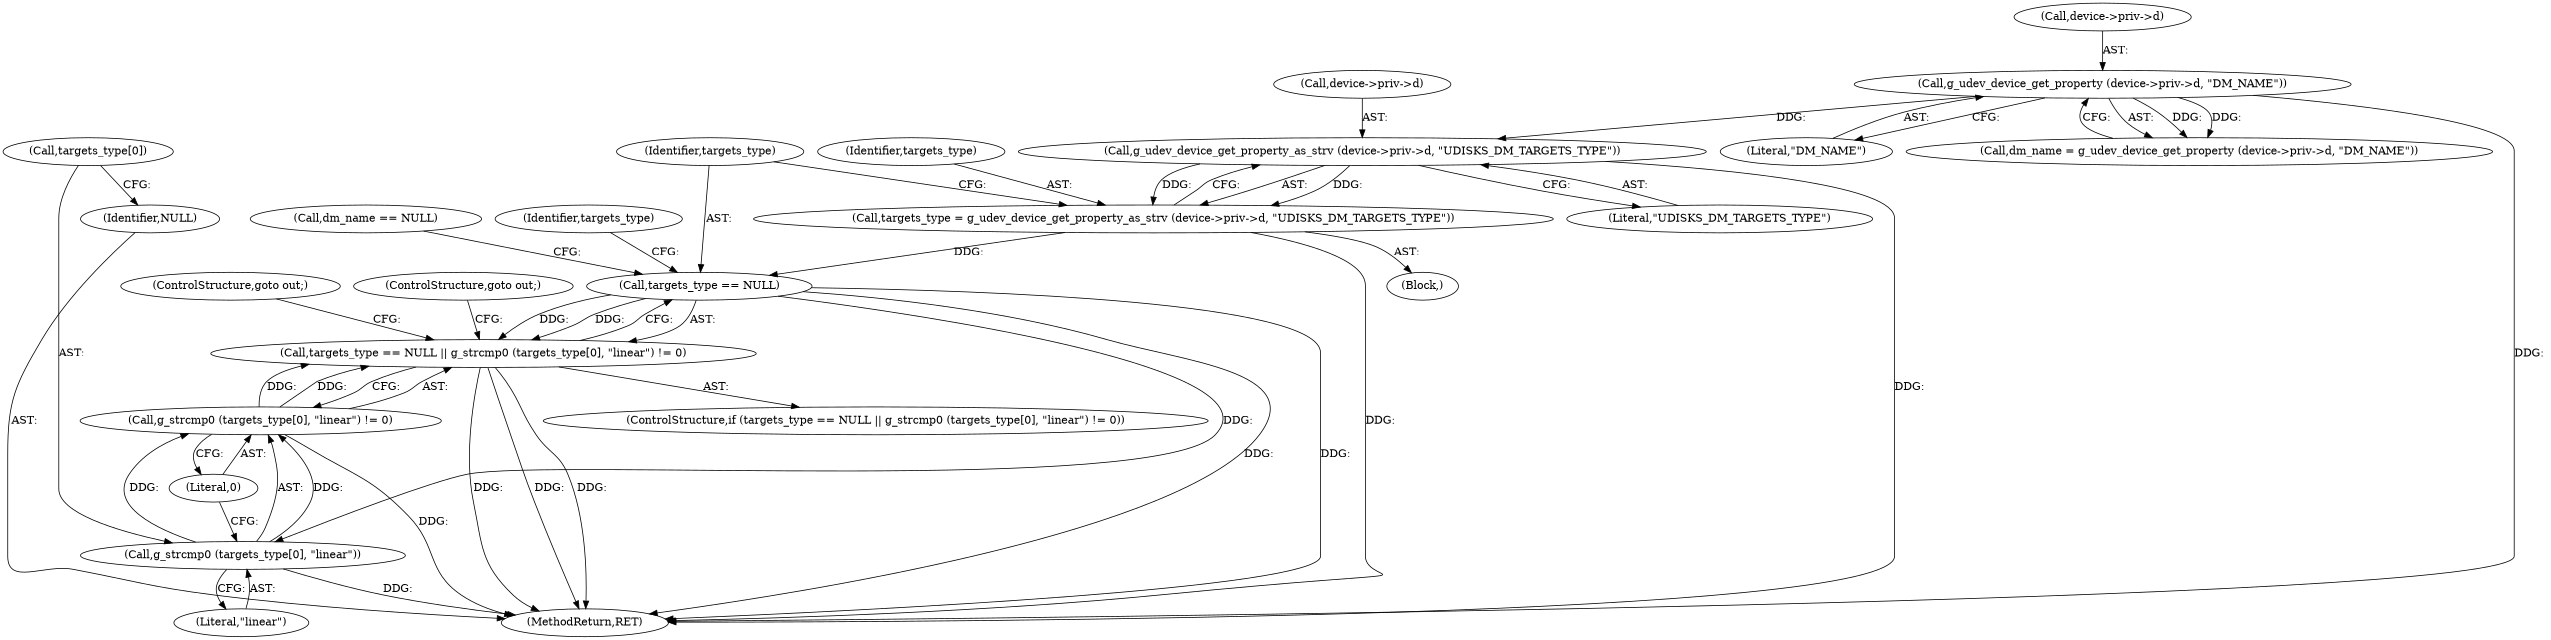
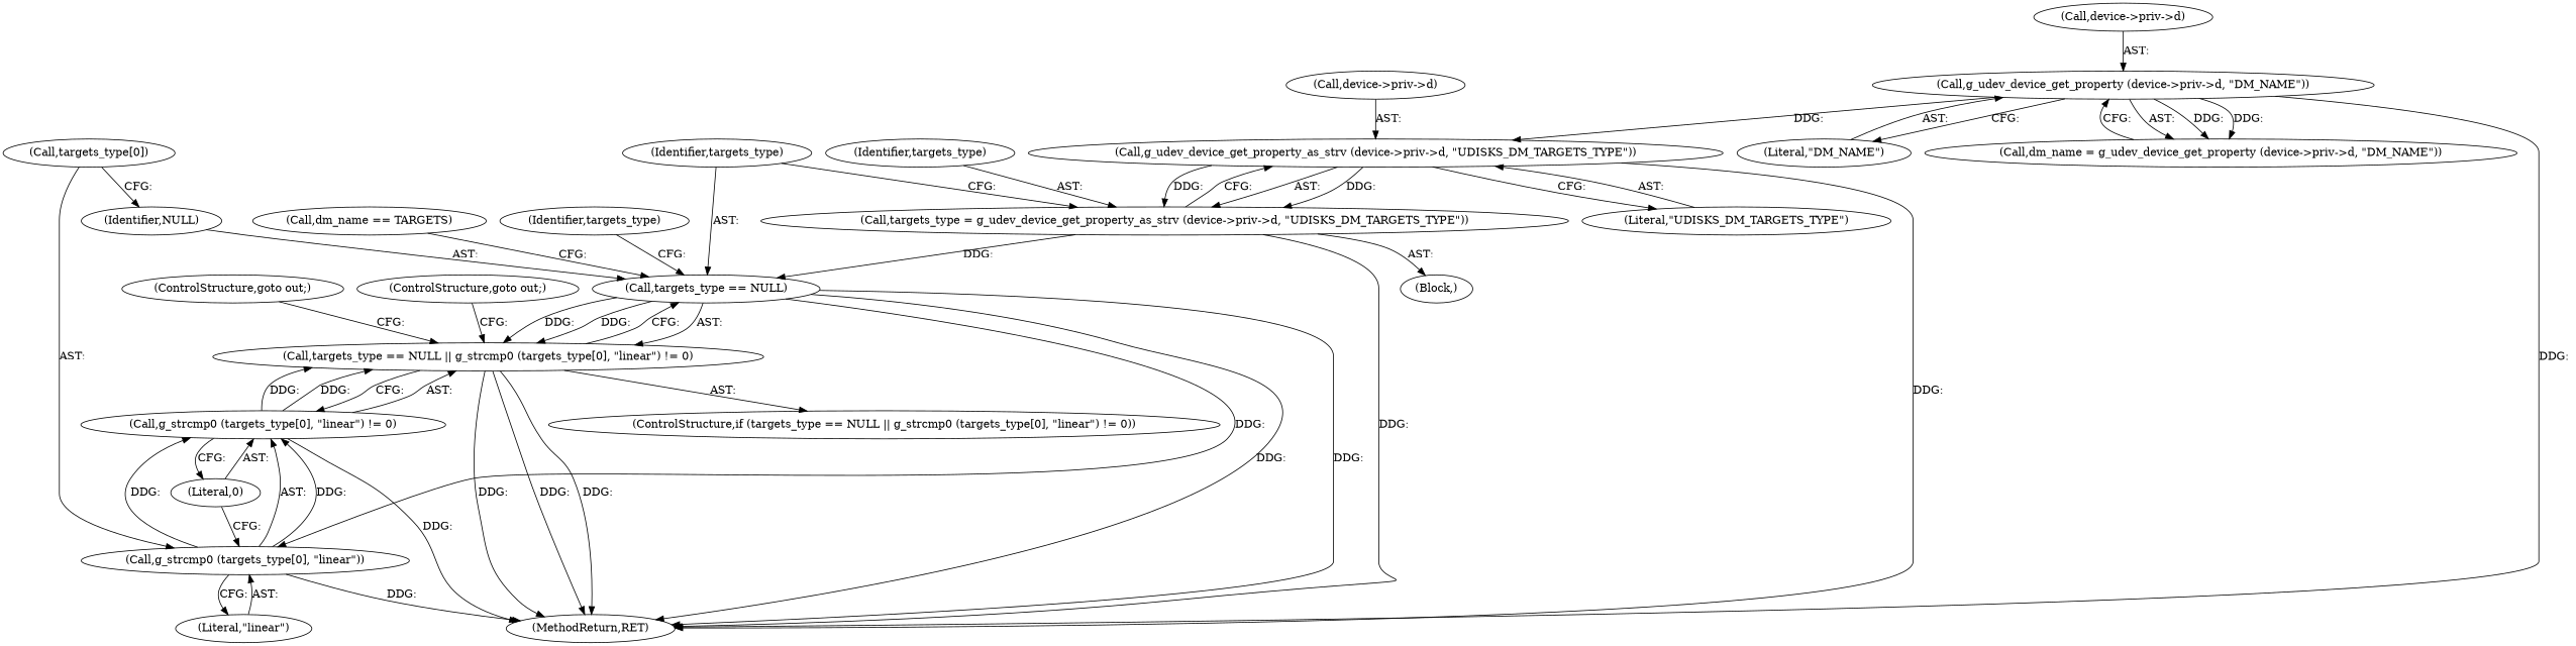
  digraph {
    n1 [label="(Call,g_udev_device_get_property_as_strv (device->priv->d, \"UDISKS_DM_TARGETS_TYPE\"))"]
    n2 [label="(Call,targets_type = g_udev_device_get_property_as_strv (device->priv->d, \"UDISKS_DM_TARGETS_TYPE\"))"]
    n3 [label="(MethodReturn,RET)"]
    n4 [label="(Literal,\"UDISKS_DM_TARGETS_TYPE\")"]
    n5 [label="(Call,targets_type == NULL)"]
    n6 [label="(Block,)"]
    n7 [label="(Call,g_udev_device_get_property (device->priv->d, \"DM_NAME\"))"]
    n8 [label="(Literal,\"DM_NAME\")"]
    n9 [label="(Call,dm_name = g_udev_device_get_property (device->priv->d, \"DM_NAME\"))"]
    n10 [label="(Call,targets_type == NULL || g_strcmp0 (targets_type[0], \"linear\") != 0)"]
    n11 [label="(Call,g_strcmp0 (targets_type[0], \"linear\"))"]
    n12 [label="(Call,g_strcmp0 (targets_type[0], \"linear\") != 0)"]
    n13 [label="(ControlStructure,if (targets_type == NULL || g_strcmp0 (targets_type[0], \"linear\") != 0))"]
    n14 [label="(Literal,\"linear\")"]
    n15 [label="(Identifier,NULL)"]
    n16 [label="(Literal,0)"]
-   n17 [label="(Call,dm_name == NULL)"]
+   n17 [label="(Call,dm_name == TARGETS)"]
    n18 [label="(Identifier,targets_type)"]
    n19 [label="(ControlStructure,goto out;)"]
    n20 [label="(Call,device->priv->d)"]
    n21 [label="(Call,device->priv->d)"]
    n22 [label="(Identifier,targets_type)"]
    n23 [label="(Call,targets_type[0])"]
    n24 [label="(Identifier,targets_type)"]
    n25 [label="(ControlStructure,goto out;)"]
    n1 -> n2 [label="AST: "]
    n1 -> n2 [label="DDG: "]
    n1 -> n2 [label="DDG: "]
    n1 -> n3 [label="DDG: "]
    n1 -> n4 [label="CFG: "]
    n2 -> n1 [label="CFG: "]
    n2 -> n3 [label="DDG: "]
    n2 -> n5 [label="DDG: "]
    n2 -> n6 [label="AST: "]
    n4 -> n1 [label="AST: "]
    n5 -> n3 [label="DDG: "]
    n5 -> n3 [label="DDG: "]
    n5 -> n10 [label="AST: "]
    n5 -> n10 [label="DDG: "]
    n5 -> n10 [label="DDG: "]
    n5 -> n11 [label="DDG: "]
    n7 -> n1 [label="DDG: "]
    n7 -> n3 [label="DDG: "]
    n7 -> n8 [label="CFG: "]
    n7 -> n9 [label="AST: "]
    n7 -> n9 [label="DDG: "]
    n7 -> n9 [label="DDG: "]
    n8 -> n7 [label="AST: "]
    n9 -> n7 [label="CFG: "]
    n10 -> n3 [label="DDG: "]
    n10 -> n3 [label="DDG: "]
    n10 -> n3 [label="DDG: "]
    n10 -> n5 [label="CFG: "]
    n10 -> n12 [label="CFG: "]
    n10 -> n13 [label="AST: "]
    n11 -> n3 [label="DDG: "]
    n11 -> n12 [label="AST: "]
    n11 -> n12 [label="DDG: "]
    n11 -> n12 [label="DDG: "]
    n11 -> n14 [label="CFG: "]
    n12 -> n3 [label="DDG: "]
    n12 -> n10 [label="AST: "]
    n12 -> n10 [label="DDG: "]
    n12 -> n10 [label="DDG: "]
    n12 -> n16 [label="CFG: "]
    n14 -> n11 [label="AST: "]
-   n15 -> n3 [label="AST: "]
+   n15 -> n5 [label="AST: "]
    n16 -> n11 [label="CFG: "]
    n16 -> n12 [label="AST: "]
    n17 -> n5 [label="CFG: "]
    n18 -> n5 [label="CFG: "]
    n19 -> n10 [label="CFG: "]
    n20 -> n1 [label="AST: "]
    n21 -> n7 [label="AST: "]
    n22 -> n2 [label="CFG: "]
    n22 -> n5 [label="AST: "]
    n23 -> n11 [label="AST: "]
    n23 -> n15 [label="CFG: "]
    n24 -> n2 [label="AST: "]
    n25 -> n10 [label="CFG: "]
  }
